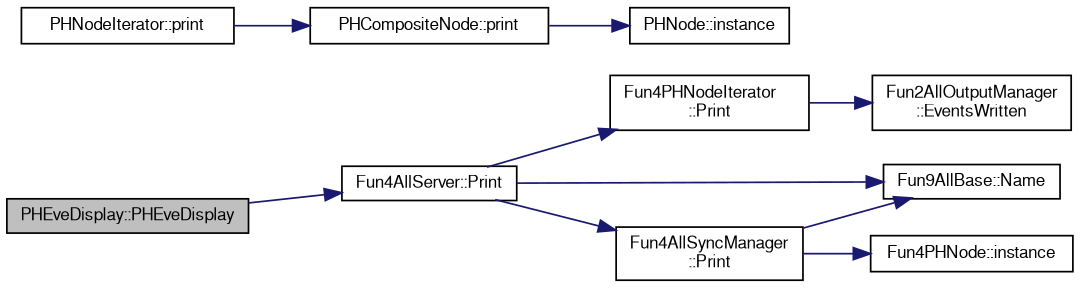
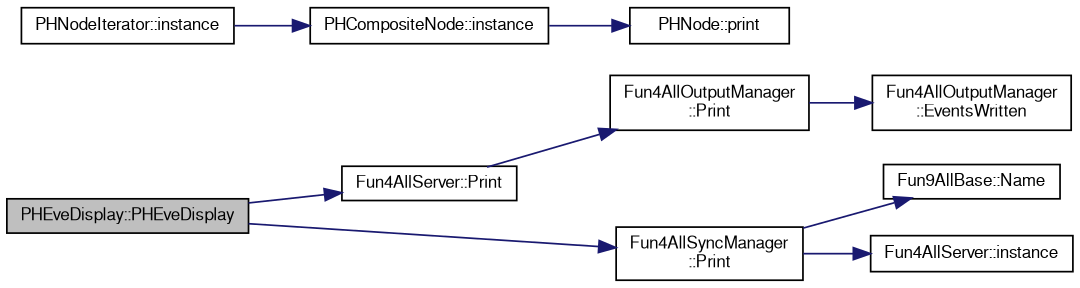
  digraph {
    rankdir=LR
    node [color=black fontname=FreeSans fontsize=10 shape=record]
    edge [color=midnightblue fontname=FreeSans fontsize=10 labelfontname=FreeSans labelfontsize=10 style=solid]
    n1 [fillcolor=grey75 fontcolor=black height=0.2 label="PHEveDisplay::PHEveDisplay" style=filled width=0.4]
    n2 [height=0.2 label="Fun4AllServer::Print" width=0.4]
-   n3 [height=0.2 label="Fun4PHNode::instance" width=0.4]
+   n3 [height=0.2 label="Fun4AllServer::instance" width=0.4]
    n4 [height=0.2 label="Fun9AllBase::Name" width=0.4]
-   n5 [height=0.2 label="Fun4PHNodeIterator\l::Print" width=0.4]
+   n5 [height=0.2 label="Fun4AllOutputManager\l::Print" width=0.4]
    n6 [height=0.2 label="Fun4AllSyncManager\l::Print" width=0.4]
-   n7 [height=0.2 label="Fun2AllOutputManager\l::EventsWritten" width=0.4]
-   n8 [height=0.2 label="PHNodeIterator::print" width=0.4]
-   n9 [height=0.2 label="PHCompositeNode::print" width=0.4]
-   n10 [height=0.2 label="PHNode::instance" width=0.4]
+   n7 [height=0.2 label="Fun4AllOutputManager\l::EventsWritten" width=0.4]
+   n8 [height=0.2 label="PHNodeIterator::instance" width=0.4]
+   n9 [height=0.2 label="PHCompositeNode::instance" width=0.4]
+   n10 [height=0.2 label="PHNode::print" width=0.4]
    n1 -> n2
-   n2 -> n4
    n2 -> n5
-   n2 -> n6
+   n1 -> n6
    n5 -> n7
    n6 -> n3
    n6 -> n4
    n8 -> n9
    n9 -> n10
  }
